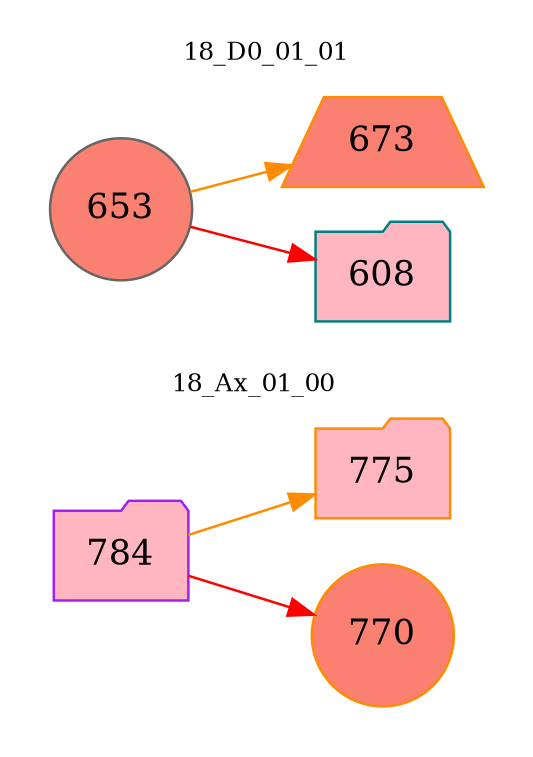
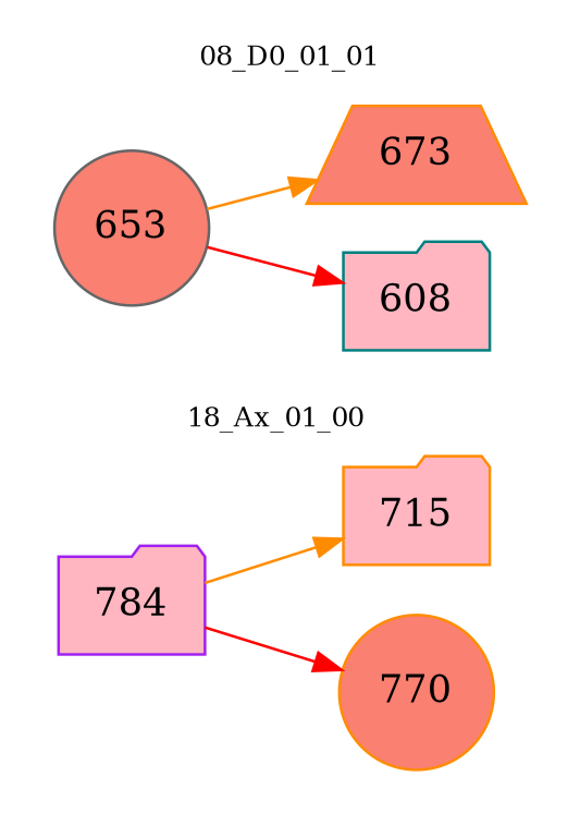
  digraph {
    rankdir=LR
    node [color=darkorange fillcolor=lightpink shape=folder style=filled]
    edge [color=red]
    n1 [color=purple label=784]
    n2 [fillcolor=salmon label=770 shape=circle]
-   n3 [label=775]
+   n3 [label=715]
    n4 [color=gray40 fillcolor=salmon label=653 shape=circle]
    n5 [color=teal label=608]
    n6 [fillcolor=salmon label=673 shape=trapezium]
    subgraph cluster_1 {
      color=white
      fontsize=10
      label="18_Ax_01_00"
      n1
      n2
      n3
    }
    subgraph cluster_2 {
      color=white
      fontsize=10
-     label="18_D0_01_01"
+     label="08_D0_01_01"
      n4
      n5
      n6
    }
    n1 -> n2
    n1 -> n3 [color=darkorange]
    n4 -> n5
    n4 -> n6 [color=darkorange]
  }
